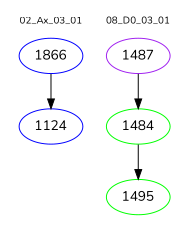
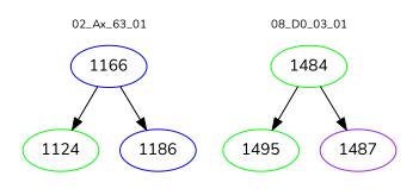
  digraph {
    fontname=Nunito
    node [color=green fontname=Nunito]
    edge [color=black fontname=Nunito]
-   n1 [color=blue label=1866]
-   n2 [color=blue label=1124]
+   n1 [color=blue label=1166]
+   n2 [label=1124]
+   n3 [color=blue label=1186]
    n4 [label=1484]
    n5 [label=1495]
    n6 [color=purple label=1487]
    subgraph cluster_1 {
      color=white
      fontsize=10
-     label="02_Ax_03_01"
+     label="02_Ax_63_01"
      n1
      n2
+     n3
    }
    subgraph cluster_2 {
      color=white
      fontsize=10
      label="08_D0_03_01"
      n4
      n5
      n6
    }
    n1 -> n2
+   n1 -> n3
    n4 -> n5
-   n6 -> n4
+   n4 -> n6
  }
